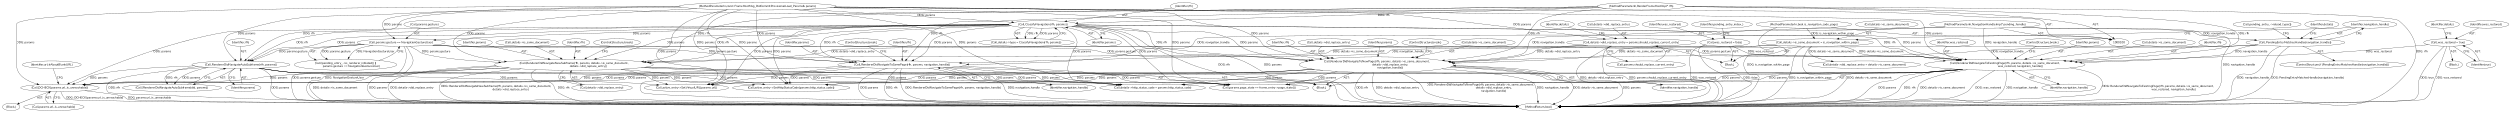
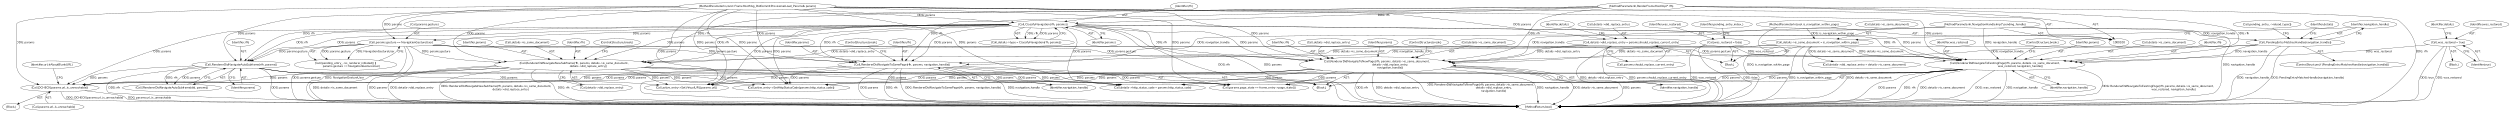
  digraph {
    fontname=Nunito
    node [fontname=Nunito]
    edge [fontname=Nunito]
    n1 [label="(Call,DCHECK(params.url_is_unreachable))"]
    n2 [label="(MethodReturn,bool)"]
    n3 [label="(Call,params.url_is_unreachable)"]
    n4 [label="(Block,)"]
    n5 [label="(Call,RendererDidNavigateToExistingPage(rfh, params, details->is_same_document,\n                                        was_restored, navigation_handle))"]
    n6 [label="(Identifier,navigation_handle)"]
    n7 [label="(Call,active_entry->SetVirtualURL(params.url))"]
    n8 [label="(Block,)"]
    n9 [label="(Call,active_entry->SetHttpStatusCode(params.http_status_code))"]
    n10 [label="(Call,details->http_status_code = params.http_status_code)"]
    n11 [label="(Call,params.page_state == frame_entry->page_state())"]
    n12 [label="(Call,ClassifyNavigation(rfh, params))"]
    n13 [label="(Call,params.gesture == NavigationGestureUser)"]
    n14 [label="(Call,RendererDidNavigateToSamePage(rfh, params, navigation_handle))"]
    n15 [label="(Call,RendererDidNavigateNewSubframe(rfh, params, details->is_same_document,\n                                     details->did_replace_entry))"]
    n16 [label="(Call,RendererDidNavigateAutoSubframe(rfh, params))"]
    n17 [label="(Call,RendererDidNavigateToNewPage(rfh, params, details->is_same_document,\n                                   details->did_replace_entry,\n                                   navigation_handle))"]
    n18 [label="(Identifier,params)"]
    n19 [label="(Call,details->type = ClassifyNavigation(rfh, params))"]
    n20 [label="(Call,!pending_entry_->is_renderer_initiated() ||\n               params.gesture == NavigationGestureUser)"]
    n21 [label="(Identifier,navigation_handle)"]
    n22 [label="(Call,details->did_replace_entry)"]
    n23 [label="(Identifier,params)"]
    n24 [label="(Call,!RendererDidNavigateAutoSubframe(did, params))"]
    n25 [label="(Identifier,navigation_handle)"]
    n26 [label="(MethodParameterIn,RenderFrameHostImpl* rfh)"]
    1000100
    n28 [label="(MethodParameterIn,const FrameHostMsg_DidCommitProvisionalLoad_Params& params)"]
    n29 [label="(Call,details->did_replace_entry = params.should_replace_current_entry)"]
    n30 [label="(Block,)"]
    n31 [label="(Call,params.should_replace_current_entry)"]
    n32 [label="(Call,details->is_same_document = is_navigation_within_page)"]
    n33 [label="(Call,details->did_replace_entry = details->is_same_document)"]
-   n34 [label="(MethodParameterIn,bool is_navigation_code_page)"]
+   n34 [label="(MethodParameterIn,bool is_navigation_within_page)"]
    n35 [label="(Call,was_restored = false)"]
    n36 [label="(Call,was_restored = true)"]
    n37 [label="(Block,)"]
    n38 [label="(Identifier,true)"]
    n39 [label="(Call,PendingEntryMatchesHandle(navigation_handle))"]
    n40 [label="(Identifier,navigation_handle)"]
    n41 [label="(ControlStructure,if (PendingEntryMatchesHandle(navigation_handle)))"]
    n42 [label="(MethodParameterIn,NavigationHandleImpl* pending_handle)"]
    n43 [label="(Identifier,details)"]
    n44 [label="(Identifier,params)"]
    n45 [label="(Identifier,pending_entry_index_)"]
    n46 [label="(Call,details->is_same_document)"]
    n47 [label="(ControlStructure,break;)"]
    n48 [label="(Call,params.gesture)"]
    n49 [label="(Identifier,was_restored)"]
    n50 [label="(Identifier,was_restored)"]
    n51 [label="(Call,details->is_same_document)"]
    n52 [label="(Identifier,rfh)"]
    n53 [label="(Identifier,details)"]
    n54 [label="(Identifier,rfh)"]
    n55 [label="(Identifier,rfh)"]
    n56 [label="(Identifier,params)"]
    n57 [label="(Identifier,rfh)"]
    n58 [label="(Identifier,rfh)"]
    n59 [label="(Call,details->is_same_document)"]
    n60 [label="(Call,details->is_same_document)"]
    n61 [label="(Identifier,was_restored)"]
    n62 [label="(Identifier,url::kAboutBlankURL)"]
    n63 [label="(Call,details->did_replace_entry)"]
    n64 [label="(Identifier,rfh)"]
    n65 [label="(ControlStructure,break;)"]
    n66 [label="(Call,pending_entry_->reload_type())"]
    n67 [label="(Call,details->did_replace_entry)"]
    n68 [label="(ControlStructure,break;)"]
    n69 [label="(ControlStructure,break;)"]
    n70 [label="(Identifier,params)"]
    n71 [label="(Identifier,params)"]
    n72 [label="(Identifier,details)"]
    n1 -> n2 [label="DDG: DCHECK(params.url_is_unreachable)"]
    n1 -> n2 [label="DDG: params.url_is_unreachable"]
-   n1 -> n3 [label="CFG: "]
    n1 -> n4 [label="AST: "]
    n3 -> n1 [label="AST: "]
    n5 -> n1 [label="DDG: params"]
    n5 -> n2 [label="DDG: was_restored"]
    n5 -> n2 [label="DDG: navigation_handle"]
    n5 -> n2 [label="DDG: RendererDidNavigateToExistingPage(rfh, params, details->is_same_document,\n                                        was_restored, navigation_handle)"]
    n5 -> n2 [label="DDG: params"]
    n5 -> n2 [label="DDG: rfh"]
    n5 -> n2 [label="DDG: details->is_same_document"]
    n5 -> n6 [label="CFG: "]
    n5 -> n7 [label="DDG: params"]
    n5 -> n8 [label="AST: "]
    n5 -> n9 [label="DDG: params"]
    n5 -> n10 [label="DDG: params"]
    n5 -> n11 [label="DDG: params"]
    n6 -> n5 [label="AST: "]
    n12 -> n1 [label="DDG: params"]
    n12 -> n2 [label="DDG: rfh"]
    n12 -> n2 [label="DDG: params"]
    n12 -> n5 [label="DDG: rfh"]
    n12 -> n5 [label="DDG: params"]
    n12 -> n7 [label="DDG: params"]
    n12 -> n9 [label="DDG: params"]
    n12 -> n10 [label="DDG: params"]
-   n12 -> n11 [label="DDG: params"]
    n12 -> n13 [label="DDG: params"]
    n12 -> n14 [label="DDG: rfh"]
    n12 -> n14 [label="DDG: params"]
    n12 -> n15 [label="DDG: rfh"]
    n12 -> n15 [label="DDG: params"]
    n12 -> n16 [label="DDG: rfh"]
    n12 -> n16 [label="DDG: params"]
    n12 -> n17 [label="DDG: rfh"]
    n12 -> n17 [label="DDG: params"]
    n12 -> n18 [label="CFG: "]
    n12 -> n19 [label="AST: "]
    n12 -> n19 [label="DDG: rfh"]
    n12 -> n19 [label="DDG: params"]
    n13 -> n2 [label="DDG: params.gesture"]
    n13 -> n2 [label="DDG: NavigationGestureUser"]
    n13 -> n5 [label="DDG: params.gesture"]
    n13 -> n14 [label="DDG: params.gesture"]
    n13 -> n15 [label="DDG: params.gesture"]
    n13 -> n16 [label="DDG: params.gesture"]
    n13 -> n17 [label="DDG: params.gesture"]
    n13 -> n20 [label="AST: "]
    n13 -> n20 [label="DDG: params.gesture"]
    n13 -> n20 [label="DDG: NavigationGestureUser"]
    n14 -> n1 [label="DDG: params"]
    n14 -> n2 [label="DDG: params"]
    n14 -> n2 [label="DDG: rfh"]
    n14 -> n2 [label="DDG: RendererDidNavigateToSamePage(rfh, params, navigation_handle)"]
    n14 -> n2 [label="DDG: navigation_handle"]
    n14 -> n7 [label="DDG: params"]
    n14 -> n8 [label="AST: "]
    n14 -> n9 [label="DDG: params"]
    n14 -> n10 [label="DDG: params"]
    n14 -> n11 [label="DDG: params"]
    n14 -> n21 [label="CFG: "]
    n15 -> n1 [label="DDG: params"]
    n15 -> n2 [label="DDG: details->did_replace_entry"]
    n15 -> n2 [label="DDG: RendererDidNavigateNewSubframe(rfh, params, details->is_same_document,\n                                     details->did_replace_entry)"]
    n15 -> n2 [label="DDG: rfh"]
    n15 -> n2 [label="DDG: details->is_same_document"]
    n15 -> n2 [label="DDG: params"]
    n15 -> n7 [label="DDG: params"]
    n15 -> n8 [label="AST: "]
    n15 -> n9 [label="DDG: params"]
    n15 -> n10 [label="DDG: params"]
    n15 -> n11 [label="DDG: params"]
    n15 -> n22 [label="CFG: "]
    n16 -> n1 [label="DDG: params"]
    n16 -> n2 [label="DDG: params"]
    n16 -> n2 [label="DDG: rfh"]
    n16 -> n7 [label="DDG: params"]
    n16 -> n9 [label="DDG: params"]
-   n16 -> n10 [label="DDG: params"]
    n16 -> n11 [label="DDG: params"]
    n16 -> n23 [label="CFG: "]
    n16 -> n24 [label="AST: "]
    n16 -> n24 [label="DDG: rfh"]
    n16 -> n24 [label="DDG: params"]
    n17 -> n1 [label="DDG: params"]
    n17 -> n2 [label="DDG: details->is_same_document"]
    n17 -> n2 [label="DDG: params"]
    n17 -> n2 [label="DDG: rfh"]
    n17 -> n2 [label="DDG: details->did_replace_entry"]
    n17 -> n2 [label="DDG: RendererDidNavigateToNewPage(rfh, params, details->is_same_document,\n                                   details->did_replace_entry,\n                                   navigation_handle)"]
    n17 -> n2 [label="DDG: navigation_handle"]
    n17 -> n7 [label="DDG: params"]
    n17 -> n8 [label="AST: "]
    n17 -> n9 [label="DDG: params"]
    n17 -> n10 [label="DDG: params"]
    n17 -> n11 [label="DDG: params"]
    n17 -> n25 [label="CFG: "]
    n18 -> n12 [label="AST: "]
    n19 -> n12 [label="CFG: "]
    n20 -> n13 [label="CFG: "]
    n21 -> n14 [label="AST: "]
    n22 -> n15 [label="AST: "]
    n23 -> n16 [label="AST: "]
    n24 -> n16 [label="CFG: "]
    n25 -> n17 [label="AST: "]
    n26 -> n2 [label="DDG: rfh"]
    n26 -> n5 [label="DDG: rfh"]
    n26 -> n12 [label="DDG: rfh"]
    n26 -> n14 [label="DDG: rfh"]
    n26 -> n15 [label="DDG: rfh"]
    n26 -> n16 [label="DDG: rfh"]
    n26 -> n17 [label="DDG: rfh"]
    n26 -> 1000100 [label="AST: "]
    n28 -> n1 [label="DDG: params"]
    n28 -> n2 [label="DDG: params"]
    n28 -> n5 [label="DDG: params"]
    n28 -> n7 [label="DDG: params"]
    n28 -> n9 [label="DDG: params"]
    n28 -> n10 [label="DDG: params"]
    n28 -> n11 [label="DDG: params"]
    n28 -> n12 [label="DDG: params"]
    n28 -> n13 [label="DDG: params"]
    n28 -> n14 [label="DDG: params"]
    n28 -> n15 [label="DDG: params"]
    n28 -> n16 [label="DDG: params"]
    n28 -> n17 [label="DDG: params"]
    n28 -> 1000100 [label="AST: "]
    n28 -> n29 [label="DDG: params"]
    n29 -> n2 [label="DDG: params.should_replace_current_entry"]
    n29 -> n2 [label="DDG: details->did_replace_entry"]
    n29 -> n15 [label="DDG: details->did_replace_entry"]
    n29 -> n17 [label="DDG: details->did_replace_entry"]
    n29 -> n30 [label="AST: "]
    n29 -> n31 [label="CFG: "]
    n31 -> n29 [label="AST: "]
    n32 -> n2 [label="DDG: is_navigation_within_page"]
    n32 -> n2 [label="DDG: details->is_same_document"]
    n32 -> n5 [label="DDG: details->is_same_document"]
    n32 -> n15 [label="DDG: details->is_same_document"]
    n32 -> n17 [label="DDG: details->is_same_document"]
    n32 -> n30 [label="AST: "]
    n32 -> n33 [label="DDG: details->is_same_document"]
    n34 -> n2 [label="DDG: is_navigation_within_page"]
    n34 -> 1000100 [label="AST: "]
    n34 -> n32 [label="DDG: is_navigation_within_page"]
    n35 -> n2 [label="DDG: was_restored"]
    n35 -> n2 [label="DDG: false"]
    n35 -> n5 [label="DDG: was_restored"]
    n35 -> n30 [label="AST: "]
    n36 -> n2 [label="DDG: was_restored"]
    n36 -> n2 [label="DDG: true"]
    n36 -> n5 [label="DDG: was_restored"]
    n36 -> n37 [label="AST: "]
    n36 -> n38 [label="CFG: "]
    n38 -> n36 [label="AST: "]
    n39 -> n2 [label="DDG: navigation_handle"]
    n39 -> n2 [label="DDG: PendingEntryMatchesHandle(navigation_handle)"]
    n39 -> n5 [label="DDG: navigation_handle"]
    n39 -> n14 [label="DDG: navigation_handle"]
    n39 -> n17 [label="DDG: navigation_handle"]
    n39 -> n40 [label="CFG: "]
    n39 -> n41 [label="AST: "]
    n40 -> n32 [label="CFG: "]
    n40 -> n39 [label="AST: "]
    n42 -> n2 [label="DDG: navigation_handle"]
    n42 -> n5 [label="DDG: navigation_handle"]
    n42 -> n14 [label="DDG: navigation_handle"]
    n42 -> n17 [label="DDG: navigation_handle"]
    n42 -> 1000100 [label="AST: "]
    n42 -> n39 [label="DDG: navigation_handle"]
    n43 -> n29 [label="CFG: "]
    n44 -> n5 [label="AST: "]
    n45 -> n35 [label="CFG: "]
    n46 -> n5 [label="AST: "]
    n47 -> n17 [label="CFG: "]
    n48 -> n13 [label="AST: "]
    n49 -> n35 [label="AST: "]
    n50 -> n36 [label="AST: "]
    n51 -> n15 [label="AST: "]
    n52 -> n14 [label="AST: "]
    n53 -> n36 [label="CFG: "]
    n54 -> n5 [label="AST: "]
    n55 -> n15 [label="AST: "]
    n56 -> n14 [label="AST: "]
    n57 -> n16 [label="AST: "]
    n58 -> n12 [label="AST: "]
    n59 -> n17 [label="AST: "]
    n60 -> n32 [label="AST: "]
    n61 -> n5 [label="AST: "]
    n62 -> n1 [label="CFG: "]
    n63 -> n29 [label="AST: "]
    n64 -> n17 [label="AST: "]
    n65 -> n15 [label="CFG: "]
    n66 -> n39 [label="CFG: "]
    n67 -> n17 [label="AST: "]
    n68 -> n5 [label="CFG: "]
    n69 -> n14 [label="CFG: "]
    n70 -> n15 [label="AST: "]
    n71 -> n17 [label="AST: "]
    n72 -> n39 [label="CFG: "]
  }
